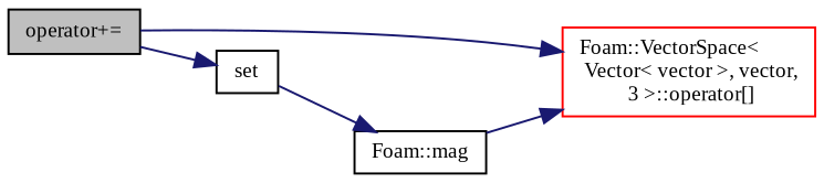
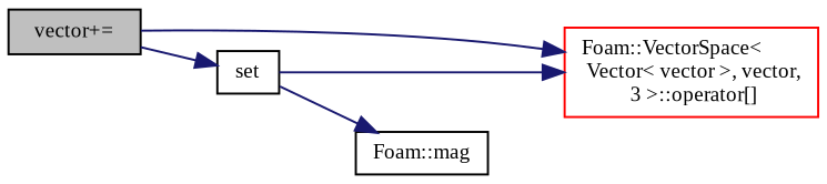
  digraph {
    fontname="Liberation Serif"
    rankdir=LR
    node [color=black fontname="Liberation Serif" fontsize=10 shape=record]
    edge [color=midnightblue fontname="Liberation Serif" fontsize=10 labelfontname=Helvetica labelfontsize=10 style=solid]
-   n1 [fillcolor=grey75 fontcolor=black height=0.2 label="operator+=" style=filled width=0.4]
+   n1 [fillcolor=grey75 fontcolor=black height=0.2 label="vector+=" style=filled width=0.4]
    n2 [color=red height=0.2 label="Foam::VectorSpace\<\l Vector\< vector \>, vector,\l 3 \>::operator[]" width=0.4]
    n3 [height=0.2 label=set width=0.4]
    n4 [height=0.2 label="Foam::mag" width=0.4]
    n1 -> n2
    n1 -> n3
-   n4 -> n2
+   n3 -> n2
    n3 -> n4
  }
